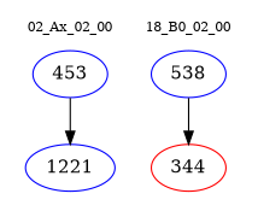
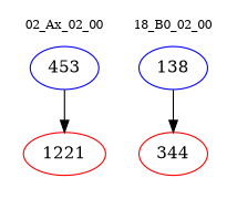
  digraph {
    node [color=blue]
    edge [color=black]
    n1 [label=453]
-   n2 [label=1221]
-   n3 [label=538]
+   n2 [color=red label=1221]
+   n3 [label=138]
    n4 [color=red label=344]
    subgraph cluster_1 {
      color=white
      fontsize=10
      label="02_Ax_02_00"
      n1
      n2
    }
    subgraph cluster_2 {
      color=white
      fontsize=10
      label="18_B0_02_00"
      n3
      n4
    }
    n1 -> n2
    n3 -> n4
  }
